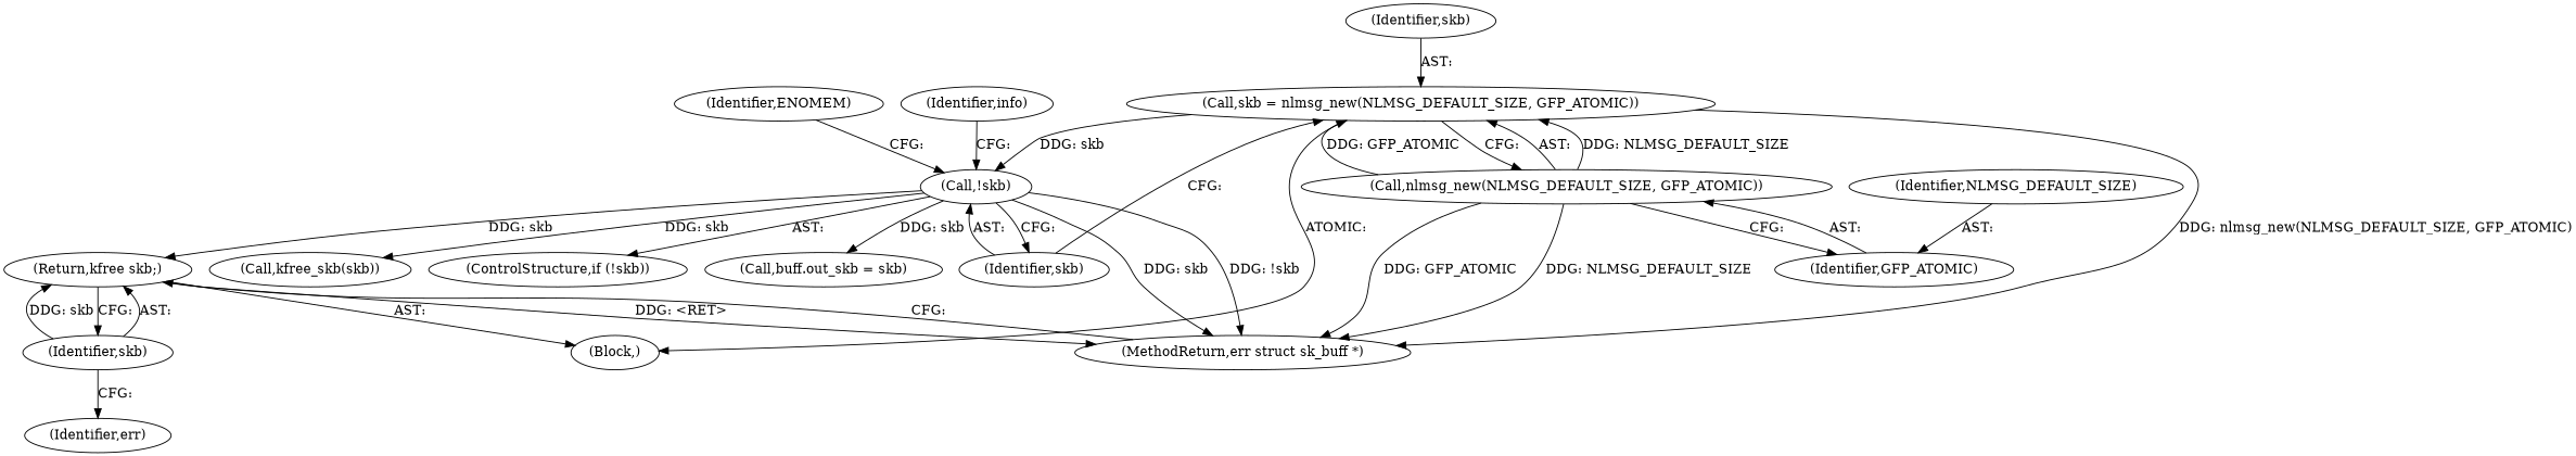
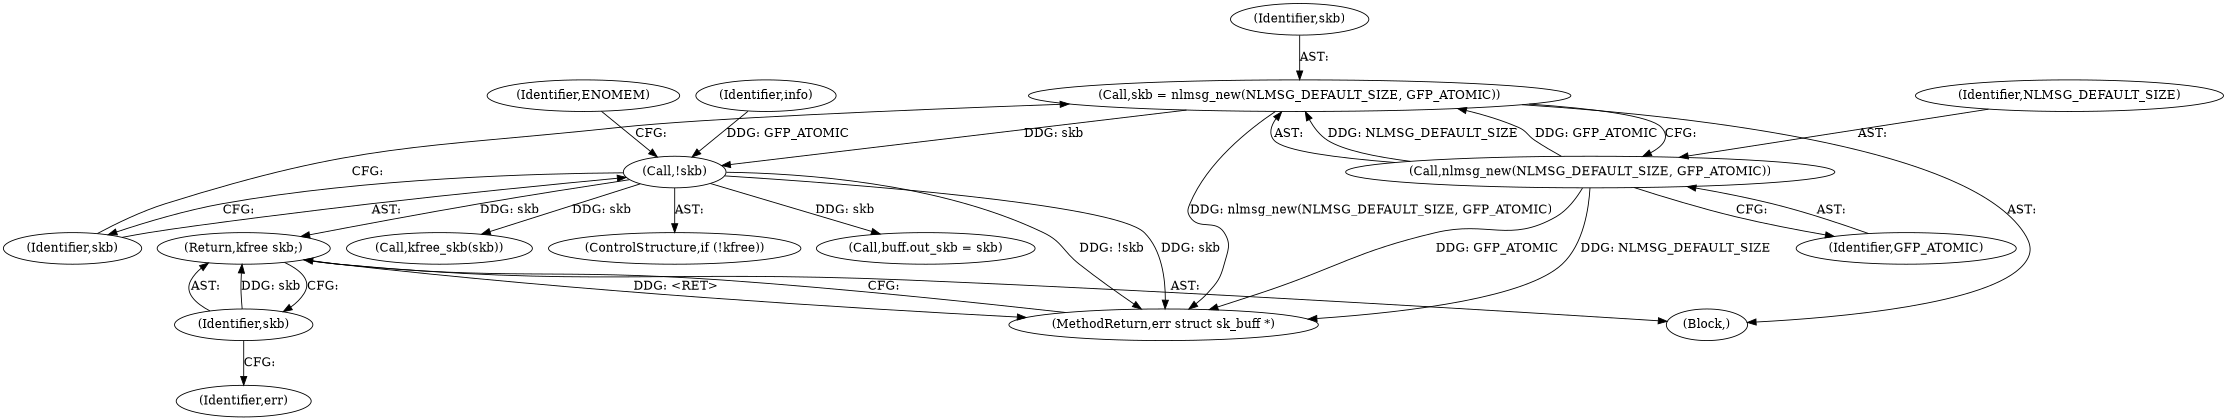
  digraph {
    n1 [label="(Return,kfree skb;)"]
    n2 [label="(Identifier,skb)"]
    n3 [label="(Block,)"]
    n4 [label="(MethodReturn,err struct sk_buff *)"]
    n5 [label="(Identifier,err)"]
    n6 [label="(Call,!skb)"]
    n7 [label="(Call,kfree_skb(skb))"]
-   n8 [label="(ControlStructure,if (!skb))"]
+   n8 [label="(ControlStructure,if (!kfree))"]
    n9 [label="(Call,buff.out_skb = skb)"]
    n10 [label="(Identifier,skb)"]
    n11 [label="(Call,skb = nlmsg_new(NLMSG_DEFAULT_SIZE, GFP_ATOMIC))"]
    n12 [label="(Call,nlmsg_new(NLMSG_DEFAULT_SIZE, GFP_ATOMIC))"]
    n13 [label="(Identifier,GFP_ATOMIC)"]
    n14 [label="(Identifier,skb)"]
    n15 [label="(Identifier,NLMSG_DEFAULT_SIZE)"]
    n16 [label="(Identifier,ENOMEM)"]
    n17 [label="(Identifier,info)"]
    n1 -> n2 [label="CFG: "]
    n1 -> n3 [label="AST: "]
    n1 -> n4 [label="DDG: <RET>"]
    n2 -> n1 [label="AST: "]
    n2 -> n1 [label="DDG: skb"]
    n2 -> n5 [label="CFG: "]
    n4 -> n1 [label="CFG: "]
    n6 -> n1 [label="DDG: skb"]
    n6 -> n4 [label="DDG: !skb"]
    n6 -> n4 [label="DDG: skb"]
    n6 -> n7 [label="DDG: skb"]
    n6 -> n8 [label="AST: "]
    n6 -> n9 [label="DDG: skb"]
    n6 -> n10 [label="CFG: "]
    n10 -> n6 [label="AST: "]
    n10 -> n11 [label="CFG: "]
-   n11 -> n3 [label="ATOMIC: "]
+   n11 -> n3 [label="AST: "]
    n11 -> n4 [label="DDG: nlmsg_new(NLMSG_DEFAULT_SIZE, GFP_ATOMIC)"]
    n11 -> n6 [label="DDG: skb"]
    n11 -> n12 [label="CFG: "]
    n12 -> n4 [label="DDG: NLMSG_DEFAULT_SIZE"]
    n12 -> n4 [label="DDG: GFP_ATOMIC"]
    n12 -> n11 [label="AST: "]
    n12 -> n11 [label="DDG: NLMSG_DEFAULT_SIZE"]
    n12 -> n11 [label="DDG: GFP_ATOMIC"]
    n12 -> n13 [label="CFG: "]
    n13 -> n12 [label="AST: "]
    n14 -> n11 [label="AST: "]
-   n15 -> n13 [label="AST: "]
+   n15 -> n12 [label="AST: "]
    n16 -> n6 [label="CFG: "]
-   n17 -> n6 [label="CFG: "]
+   n17 -> n6 [label="DDG: GFP_ATOMIC"]
  }
